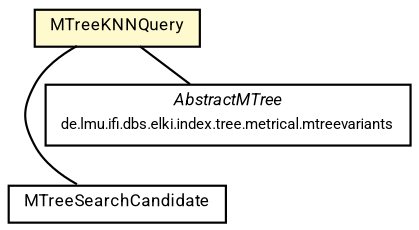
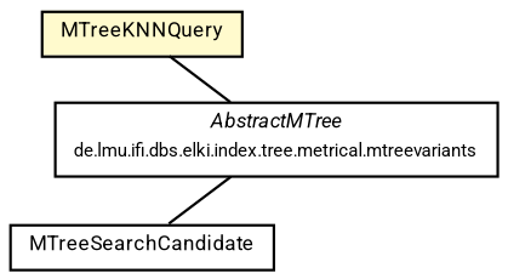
  digraph {
    nodesep=0.15
    rankdir=TB
    ranksep=0.25
    node [fontcolor=black fontname=Roboto fontsize=8 margin=0 shape=plaintext]
    edge [arrowhead=none color=black fontname=Roboto fontsize=7 labelfontname=Roboto labelfontsize=7 weight=2]
    n1 [height=0 label=<<table title="de.lmu.ifi.dbs.elki.index.tree.metrical.mtreevariants.query.MTreeKNNQuery" border="0" cellborder="1" cellspacing="0" cellpadding="2" bgcolor="lemonChiffon" href="MTreeKNNQuery.html" target="_parent"> 		<tr><td><table border="0" cellspacing="0" cellpadding="1"> 		<tr><td align="center" balign="center"> <font face="Roboto">MTreeKNNQuery</font> </td></tr> 		</table></td></tr> 		</table>> width=0]
    n2 [height=0 label=<<table title="de.lmu.ifi.dbs.elki.index.tree.metrical.mtreevariants.query.MTreeSearchCandidate" border="0" cellborder="1" cellspacing="0" cellpadding="2" href="MTreeSearchCandidate.html" target="_parent"> 		<tr><td><table border="0" cellspacing="0" cellpadding="1"> 		<tr><td align="center" balign="center"> <font face="Roboto">MTreeSearchCandidate</font> </td></tr> 		</table></td></tr> 		</table>> width=0]
    n3 [height=0 label=<<table title="de.lmu.ifi.dbs.elki.index.tree.metrical.mtreevariants.AbstractMTree" border="0" cellborder="1" cellspacing="0" cellpadding="2" href="../AbstractMTree.html" target="_parent"> 		<tr><td><table border="0" cellspacing="0" cellpadding="1"> 		<tr><td align="center" balign="center"> <font face="Roboto"><i>AbstractMTree</i></font> </td></tr> 		<tr><td align="center" balign="center"> <font face="Roboto" point-size="7.0">de.lmu.ifi.dbs.elki.index.tree.metrical.mtreevariants</font> </td></tr> 		</table></td></tr> 		</table>> width=0]
-   n1 -> n2
+   n3 -> n2
    n1 -> n3
  }
